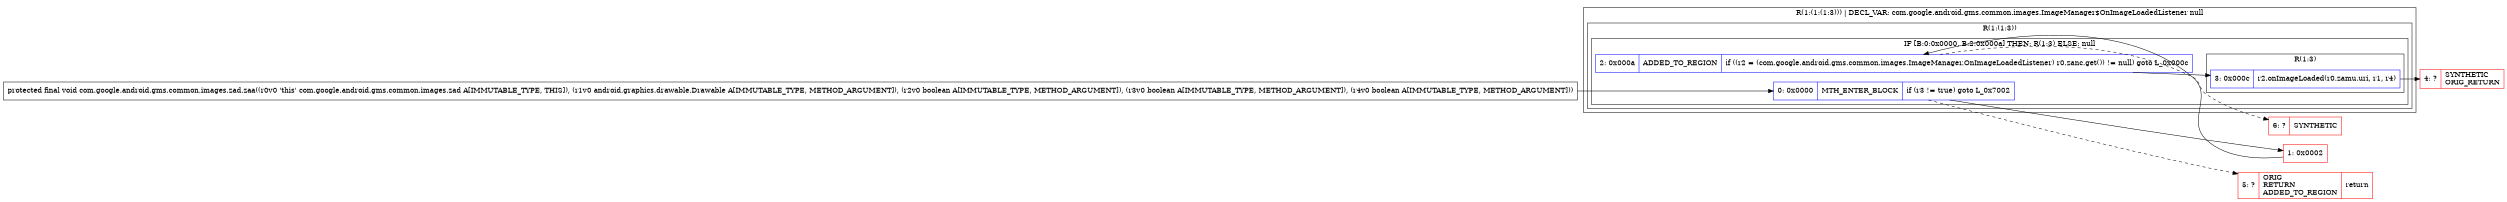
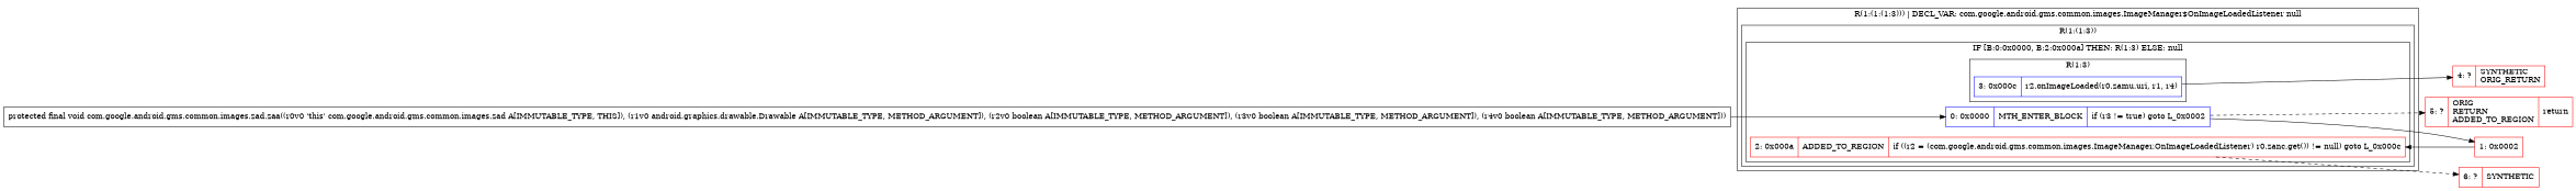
  digraph {
    rankdir=LR
    node [color=red shape=record]
    n1 [color=blue label="{3\:\ 0x000c|r2.onImageLoaded(r0.zamu.uri, r1, r4)\l}"]
-   n2 [color=blue label="{0\:\ 0x0000|MTH_ENTER_BLOCK\l|if (r3 != true) goto L_0x7002\l}"]
-   n3 [color=blue label="{2\:\ 0x000a|ADDED_TO_REGION\l|if ((r2 = (com.google.android.gms.common.images.ImageManager.OnImageLoadedListener) r0.zanc.get()) != null) goto L_0x000c\l}"]
+   n2 [color=blue label="{0\:\ 0x0000|MTH_ENTER_BLOCK\l|if (r3 != true) goto L_0x0002\l}"]
+   n3 [label="{2\:\ 0x000a|ADDED_TO_REGION\l|if ((r2 = (com.google.android.gms.common.images.ImageManager.OnImageLoadedListener) r0.zanc.get()) != null) goto L_0x000c\l}"]
    n4 [label="{4\:\ ?|SYNTHETIC\lORIG_RETURN\l}"]
    n5 [label="{1\:\ 0x0002}"]
    n6 [label="{5\:\ ?|ORIG\lRETURN\lADDED_TO_REGION\l|return\l}"]
    n7 [label="{6\:\ ?|SYNTHETIC\l}"]
    n8 [label="{protected final void com.google.android.gms.common.images.zad.zaa((r0v0 'this' com.google.android.gms.common.images.zad A[IMMUTABLE_TYPE, THIS]), (r1v0 android.graphics.drawable.Drawable A[IMMUTABLE_TYPE, METHOD_ARGUMENT]), (r2v0 boolean A[IMMUTABLE_TYPE, METHOD_ARGUMENT]), (r3v0 boolean A[IMMUTABLE_TYPE, METHOD_ARGUMENT]), (r4v0 boolean A[IMMUTABLE_TYPE, METHOD_ARGUMENT])) }" color=""]
    subgraph cluster_1 {
      label="R(1:(1:(1:3))) | DECL_VAR: com.google.android.gms.common.images.ImageManager$OnImageLoadedListener null\l"
      subgraph cluster_2 {
        label="R(1:(1:3))"
        subgraph cluster_3 {
          label="IF [B:0:0x0000, B:2:0x000a] THEN: R(1:3) ELSE: null"
          n2
          n3
          subgraph cluster_4 {
            label="R(1:3)"
            n1
          }
        }
      }
    }
    n1 -> n4
    n2 -> n5
    n2 -> n6 [style=dashed]
-   n3 -> n1
    n3 -> n7 [style=dashed]
    n5 -> n3
    n8 -> n2
  }
